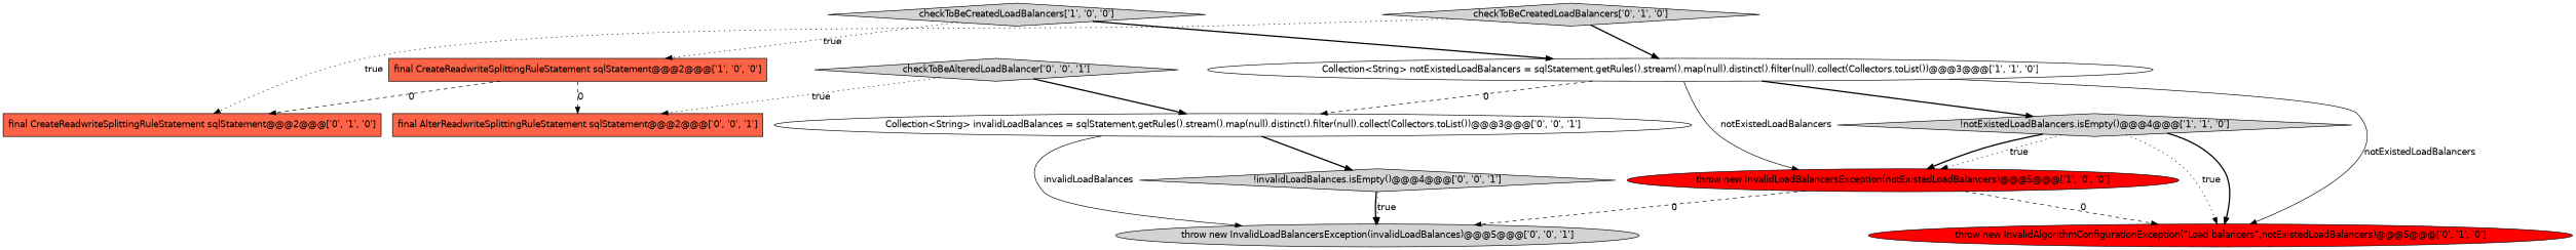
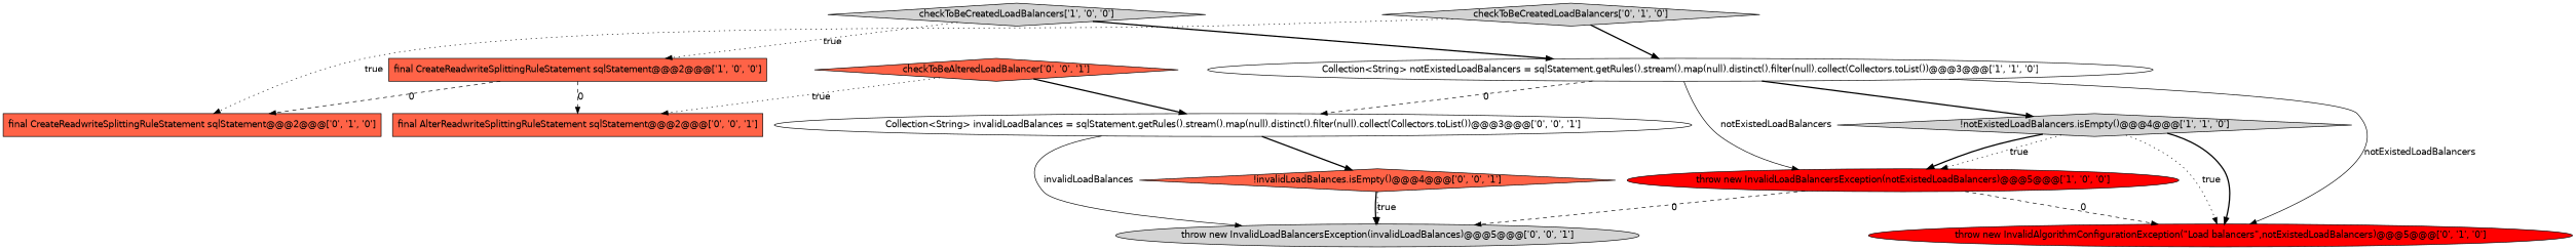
  digraph {
    fontname="DejaVu Sans"
    node [fillcolor=lightgray fontname="DejaVu Sans" shape=ellipse style=filled]
    edge [fontname="DejaVu Sans" style=bold]
    n1 [fillcolor=red label="throw new InvalidLoadBalancersException(notExistedLoadBalancers)@@@5@@@['1', '0', '0']"]
    n2 [label="throw new InvalidLoadBalancersException(invalidLoadBalances)@@@5@@@['0', '0', '1']"]
    n3 [fillcolor=red label="throw new InvalidAlgorithmConfigurationException(\"Load balancers\",notExistedLoadBalancers)@@@5@@@['0', '1', '0']"]
    n4 [label="!notExistedLoadBalancers.isEmpty()@@@4@@@['1', '1', '0']" shape=diamond]
-   n5 [label="!invalidLoadBalances.isEmpty()@@@4@@@['0', '0', '1']" shape=diamond]
-   n6 [label="checkToBeAlteredLoadBalancer['0', '0', '1']" shape=diamond]
+   n5 [fillcolor=tomato label="!invalidLoadBalances.isEmpty()@@@4@@@['0', '0', '1']" shape=diamond]
+   n6 [fillcolor=tomato label="checkToBeAlteredLoadBalancer['0', '0', '1']" shape=diamond]
    n7 [fillcolor=white label="Collection<String> invalidLoadBalances = sqlStatement.getRules().stream().map(null).distinct().filter(null).collect(Collectors.toList())@@@3@@@['0', '0', '1']"]
    n8 [fillcolor=tomato label="final AlterReadwriteSplittingRuleStatement sqlStatement@@@2@@@['0', '0', '1']" shape=box]
    n9 [label="checkToBeCreatedLoadBalancers['1', '0', '0']" shape=diamond]
    n10 [fillcolor=tomato label="final CreateReadwriteSplittingRuleStatement sqlStatement@@@2@@@['1', '0', '0']" shape=box]
    n11 [fillcolor=white label="Collection<String> notExistedLoadBalancers = sqlStatement.getRules().stream().map(null).distinct().filter(null).collect(Collectors.toList())@@@3@@@['1', '1', '0']"]
    n12 [fillcolor=tomato label="final CreateReadwriteSplittingRuleStatement sqlStatement@@@2@@@['0', '1', '0']" shape=box]
    n13 [label="checkToBeCreatedLoadBalancers['0', '1', '0']" shape=diamond]
    n1 -> n2 [label=0 style=dashed]
    n1 -> n3 [label=0 style=dashed]
    n4 -> n1 [label=true style=dotted]
    n4 -> n1
    n4 -> n3 [label=true style=dotted]
    n4 -> n3
    n5 -> n2 [label=true style=dotted]
    n5 -> n2
    n6 -> n7
    n6 -> n8 [label=true style=dotted]
    n7 -> n2 [label=invalidLoadBalances style=solid]
    n7 -> n5
    n9 -> n10 [label=true style=dotted]
    n9 -> n11
    n10 -> n8 [label=0 style=dashed]
    n10 -> n12 [label=0 style=dashed]
    n11 -> n1 [label=notExistedLoadBalancers style=solid]
    n11 -> n3 [label=notExistedLoadBalancers style=solid]
    n11 -> n4
    n11 -> n7 [label=0 style=dashed]
    n13 -> n11
    n13 -> n12 [label=true style=dotted]
  }
